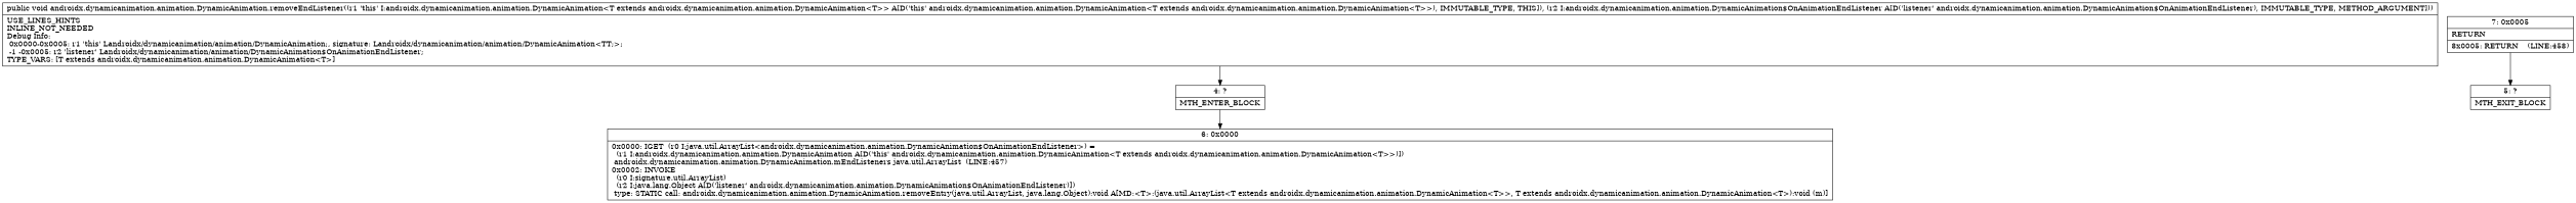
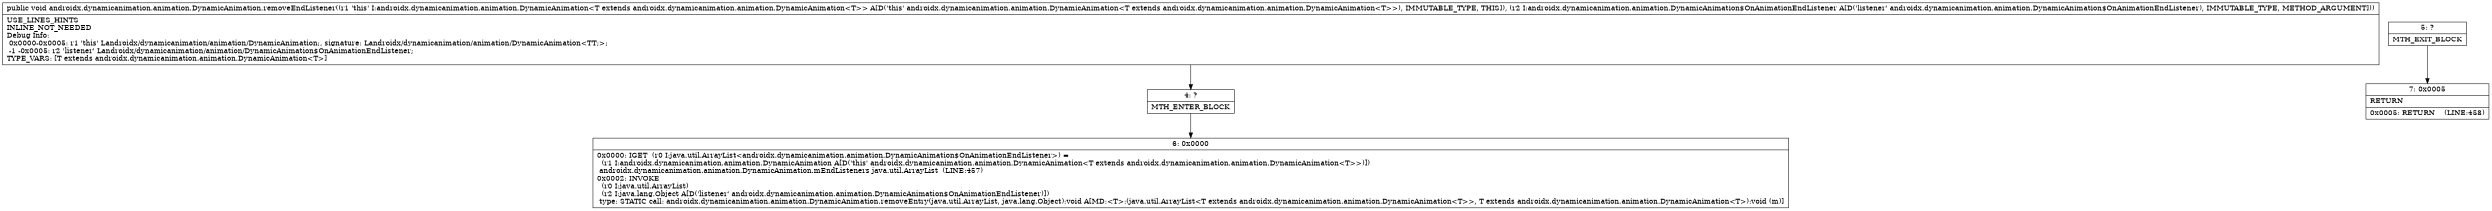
  digraph {
    node [shape=record]
    n1 [label="{4\:\ ?|MTH_ENTER_BLOCK\l}"]
-   n2 [label="{6\:\ 0x0000|0x0000: IGET  (r0 I:java.util.ArrayList\<androidx.dynamicanimation.animation.DynamicAnimation$OnAnimationEndListener\>) = \l  (r1 I:androidx.dynamicanimation.animation.DynamicAnimation A[D('this' androidx.dynamicanimation.animation.DynamicAnimation\<T extends androidx.dynamicanimation.animation.DynamicAnimation\<T\>\>)])\l androidx.dynamicanimation.animation.DynamicAnimation.mEndListeners java.util.ArrayList  (LINE:457)\l0x0002: INVOKE  \l  (r0 I:signature.util.ArrayList)\l  (r2 I:java.lang.Object A[D('listener' androidx.dynamicanimation.animation.DynamicAnimation$OnAnimationEndListener)])\l type: STATIC call: androidx.dynamicanimation.animation.DynamicAnimation.removeEntry(java.util.ArrayList, java.lang.Object):void A[MD:\<T\>:(java.util.ArrayList\<T extends androidx.dynamicanimation.animation.DynamicAnimation\<T\>\>, T extends androidx.dynamicanimation.animation.DynamicAnimation\<T\>):void (m)]\l}"]
-   n3 [label="{7\:\ 0x0005|RETURN\l|8x0005: RETURN    (LINE:458)\l}"]
+   n2 [label="{6\:\ 0x0000|0x0000: IGET  (r0 I:java.util.ArrayList\<androidx.dynamicanimation.animation.DynamicAnimation$OnAnimationEndListener\>) = \l  (r1 I:androidx.dynamicanimation.animation.DynamicAnimation A[D('this' androidx.dynamicanimation.animation.DynamicAnimation\<T extends androidx.dynamicanimation.animation.DynamicAnimation\<T\>\>)])\l androidx.dynamicanimation.animation.DynamicAnimation.mEndListeners java.util.ArrayList  (LINE:457)\l0x0002: INVOKE  \l  (r0 I:java.util.ArrayList)\l  (r2 I:java.lang.Object A[D('listener' androidx.dynamicanimation.animation.DynamicAnimation$OnAnimationEndListener)])\l type: STATIC call: androidx.dynamicanimation.animation.DynamicAnimation.removeEntry(java.util.ArrayList, java.lang.Object):void A[MD:\<T\>:(java.util.ArrayList\<T extends androidx.dynamicanimation.animation.DynamicAnimation\<T\>\>, T extends androidx.dynamicanimation.animation.DynamicAnimation\<T\>):void (m)]\l}"]
+   n3 [label="{7\:\ 0x0005|RETURN\l|0x0005: RETURN    (LINE:458)\l}"]
    n4 [label="{5\:\ ?|MTH_EXIT_BLOCK\l}"]
    n5 [label="{public void androidx.dynamicanimation.animation.DynamicAnimation.removeEndListener((r1 'this' I:androidx.dynamicanimation.animation.DynamicAnimation\<T extends androidx.dynamicanimation.animation.DynamicAnimation\<T\>\> A[D('this' androidx.dynamicanimation.animation.DynamicAnimation\<T extends androidx.dynamicanimation.animation.DynamicAnimation\<T\>\>), IMMUTABLE_TYPE, THIS]), (r2 I:androidx.dynamicanimation.animation.DynamicAnimation$OnAnimationEndListener A[D('listener' androidx.dynamicanimation.animation.DynamicAnimation$OnAnimationEndListener), IMMUTABLE_TYPE, METHOD_ARGUMENT]))  | USE_LINES_HINTS\lINLINE_NOT_NEEDED\lDebug Info:\l  0x0000\-0x0005: r1 'this' Landroidx\/dynamicanimation\/animation\/DynamicAnimation;, signature: Landroidx\/dynamicanimation\/animation\/DynamicAnimation\<TT;\>;\l  \-1 \-0x0005: r2 'listener' Landroidx\/dynamicanimation\/animation\/DynamicAnimation$OnAnimationEndListener;\lTYPE_VARS: [T extends androidx.dynamicanimation.animation.DynamicAnimation\<T\>]\l}"]
    n1 -> n2
-   n3 -> n4
+   n4 -> n3
    n5 -> n1
  }
